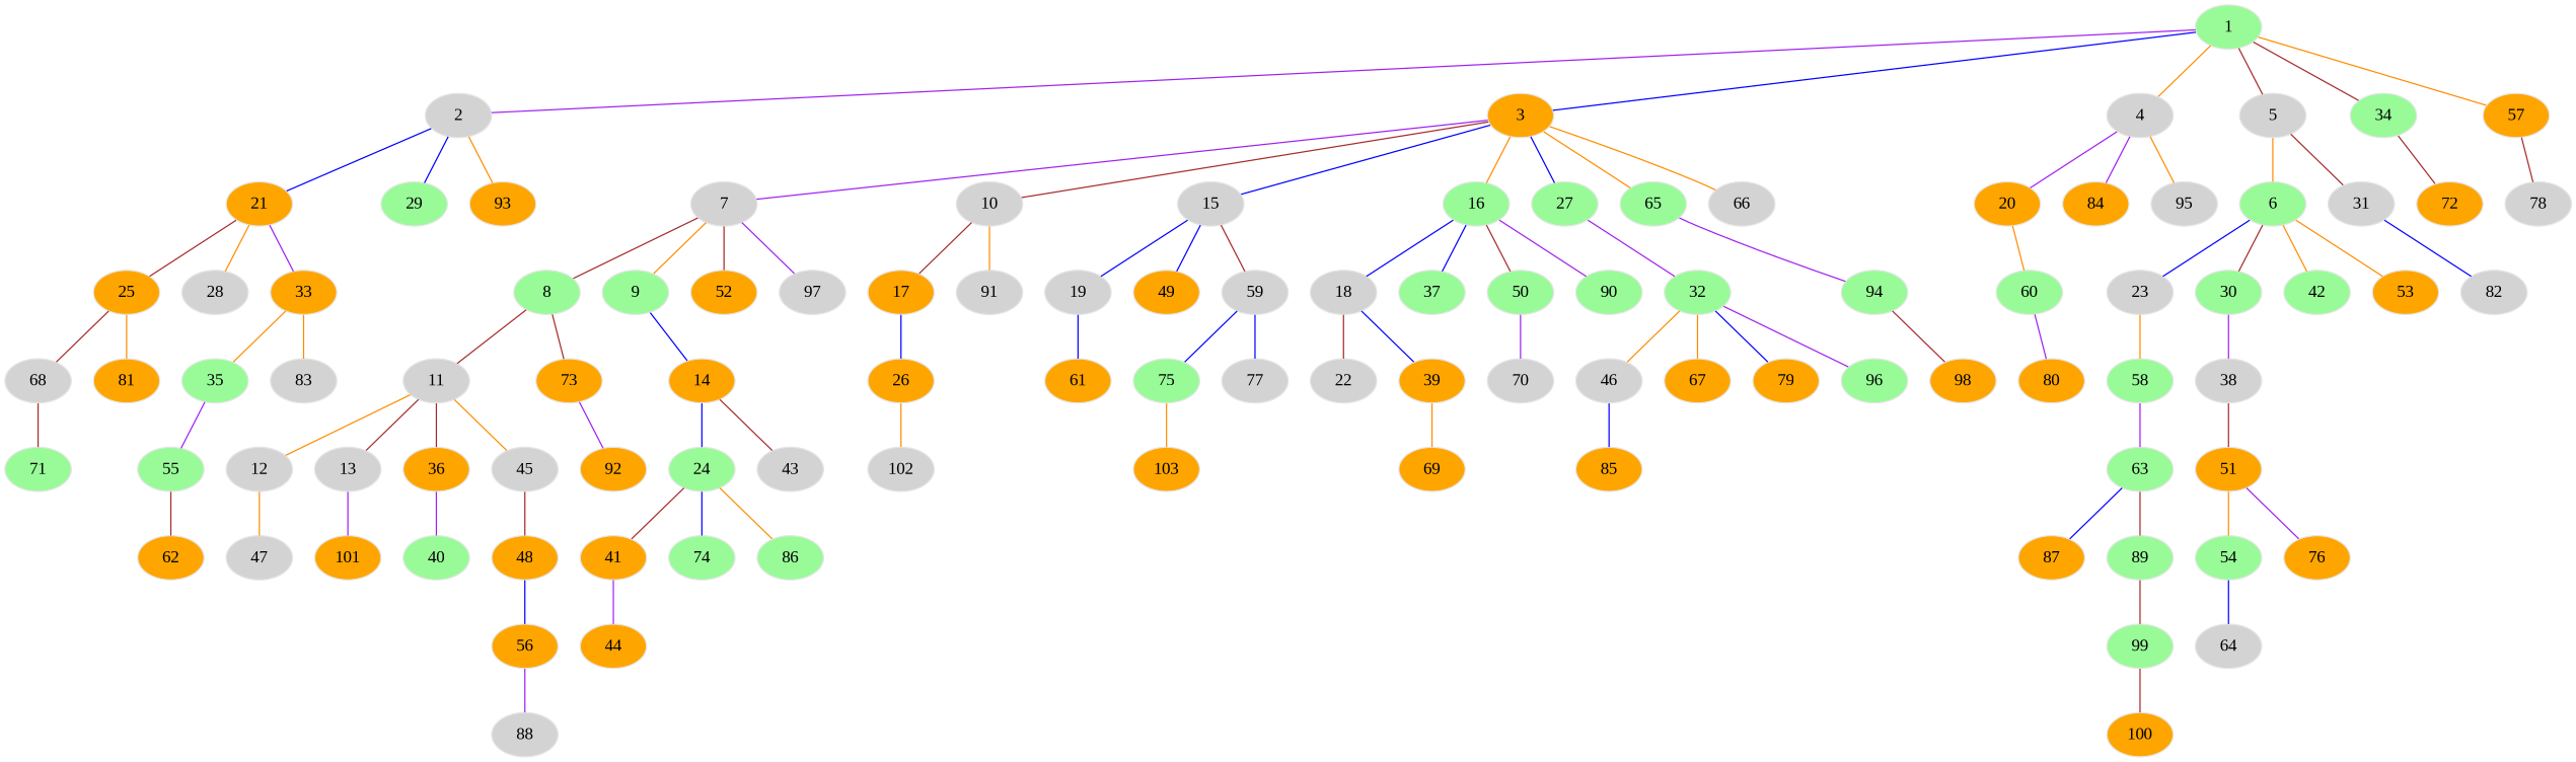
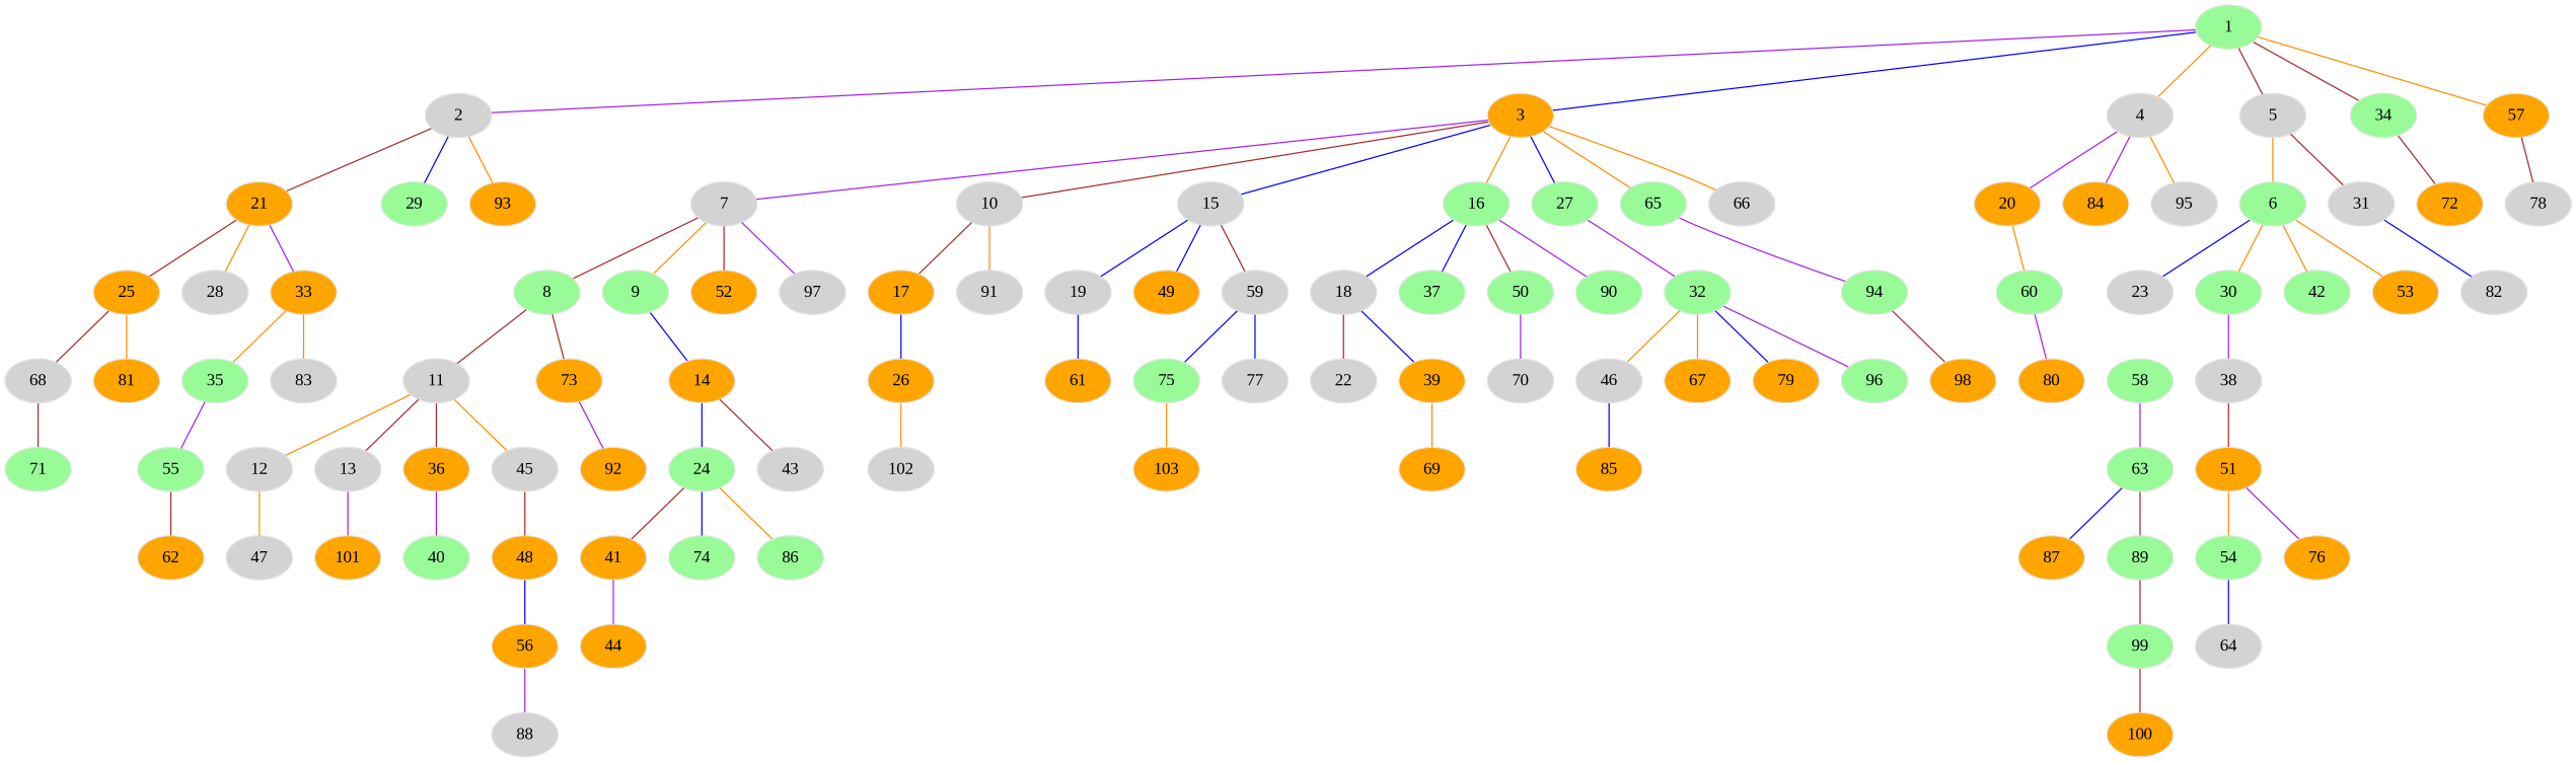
  graph {
    fontname="Liberation Serif"
    node [color=gray90 fillcolor=orange fontname="Liberation Serif" style=filled]
    edge [color=brown fontname="Liberation Serif"]
    1 [fillcolor=palegreen]
    2 [fillcolor=lightgrey]
    3
    4 [fillcolor=lightgrey]
    5 [fillcolor=lightgrey]
    34 [fillcolor=palegreen]
    57
    21
    29 [fillcolor=palegreen]
    93
    7 [fillcolor=lightgrey]
    10 [fillcolor=lightgrey]
    15 [fillcolor=lightgrey]
    16 [fillcolor=palegreen]
    27 [fillcolor=palegreen]
    65 [fillcolor=palegreen]
    66 [fillcolor=lightgrey]
    20
    84
    95 [fillcolor=lightgrey]
    6 [fillcolor=palegreen]
    31 [fillcolor=lightgrey]
    72
    78 [fillcolor=lightgrey]
    25
    28 [fillcolor=lightgrey]
    33
    8 [fillcolor=palegreen]
    9 [fillcolor=palegreen]
    52
    97 [fillcolor=lightgrey]
    17
    91 [fillcolor=lightgrey]
    19 [fillcolor=lightgrey]
    49
    59 [fillcolor=lightgrey]
    18 [fillcolor=lightgrey]
    37 [fillcolor=palegreen]
    50 [fillcolor=palegreen]
    90 [fillcolor=palegreen]
    32 [fillcolor=palegreen]
    94 [fillcolor=palegreen]
    60 [fillcolor=palegreen]
    23 [fillcolor=lightgrey]
    30 [fillcolor=palegreen]
    42 [fillcolor=palegreen]
    53
    82 [fillcolor=lightgrey]
    58 [fillcolor=palegreen]
    38 [fillcolor=lightgrey]
    11 [fillcolor=lightgrey]
    73
    14
    12 [fillcolor=lightgrey]
    13 [fillcolor=lightgrey]
    36
    45 [fillcolor=lightgrey]
    92
    24 [fillcolor=palegreen]
    43 [fillcolor=lightgrey]
    26
    47 [fillcolor=lightgrey]
    101
    40 [fillcolor=palegreen]
    48
    41
    74 [fillcolor=palegreen]
    86 [fillcolor=palegreen]
    61
    75 [fillcolor=palegreen]
    77 [fillcolor=lightgrey]
    22 [fillcolor=lightgrey]
    39
    70 [fillcolor=lightgrey]
    102 [fillcolor=lightgrey]
    69
    80
    68 [fillcolor=lightgrey]
    81
    35 [fillcolor=palegreen]
    83 [fillcolor=lightgrey]
    63 [fillcolor=palegreen]
    44
    71 [fillcolor=palegreen]
    46 [fillcolor=lightgrey]
    67
    79
    96 [fillcolor=palegreen]
    51
    85
    55 [fillcolor=palegreen]
    62
    54 [fillcolor=palegreen]
    76
    56
    88 [fillcolor=lightgrey]
    64 [fillcolor=lightgrey]
    87
    89 [fillcolor=palegreen]
    103
    99 [fillcolor=palegreen]
    98
    100
    1 -- 2 [color=purple]
    1 -- 3 [color=blue]
    1 -- 4 [color=darkorange]
    1 -- 5
    1 -- 34
    1 -- 57 [color=darkorange]
-   2 -- 21 [color=blue]
+   2 -- 21
    2 -- 29 [color=blue]
    2 -- 93 [color=darkorange]
    3 -- 7 [color=purple]
    3 -- 10
    3 -- 15 [color=blue]
    3 -- 16 [color=darkorange]
    3 -- 27 [color=blue]
    3 -- 65 [color=darkorange]
    3 -- 66 [color=darkorange]
    4 -- 20 [color=purple]
    4 -- 84 [color=purple]
    4 -- 95 [color=darkorange]
    5 -- 6 [color=darkorange]
    5 -- 31
    34 -- 72
    57 -- 78
    21 -- 25
    21 -- 28 [color=darkorange]
    21 -- 33 [color=purple]
    7 -- 8
    7 -- 9 [color=darkorange]
    7 -- 52
    7 -- 97 [color=purple]
    10 -- 17
    10 -- 91 [color=darkorange]
    15 -- 19 [color=blue]
    15 -- 49 [color=blue]
    15 -- 59
    16 -- 18 [color=blue]
    16 -- 37 [color=blue]
    16 -- 50
    16 -- 90 [color=purple]
    27 -- 32 [color=purple]
    65 -- 94 [color=purple]
    20 -- 60 [color=darkorange]
    6 -- 23 [color=blue]
-   6 -- 30
+   6 -- 30 [color=darkorange]
    6 -- 42 [color=darkorange]
    6 -- 53 [color=darkorange]
    31 -- 82 [color=blue]
    25 -- 68
    25 -- 81 [color=darkorange]
    33 -- 35 [color=darkorange]
    33 -- 83 [color=darkorange]
    8 -- 11
    8 -- 73
    9 -- 14 [color=blue]
    17 -- 26 [color=blue]
    19 -- 61 [color=blue]
    59 -- 75 [color=blue]
    59 -- 77 [color=blue]
    18 -- 22
    18 -- 39 [color=blue]
    50 -- 70 [color=purple]
    32 -- 46 [color=darkorange]
    32 -- 67 [color=darkorange]
    32 -- 79 [color=blue]
    32 -- 96 [color=purple]
    94 -- 98
    60 -- 80 [color=purple]
-   23 -- 58 [color=darkorange]
    30 -- 38 [color=purple]
    58 -- 63 [color=purple]
    38 -- 51
    11 -- 12 [color=darkorange]
    11 -- 13
    11 -- 36
    11 -- 45 [color=darkorange]
    73 -- 92 [color=purple]
    14 -- 24 [color=blue]
    14 -- 43
    12 -- 47 [color=darkorange]
    13 -- 101 [color=purple]
    36 -- 40 [color=purple]
    45 -- 48
    24 -- 41
    24 -- 74 [color=blue]
    24 -- 86 [color=darkorange]
    26 -- 102 [color=darkorange]
    48 -- 56 [color=blue]
    41 -- 44 [color=purple]
    75 -- 103 [color=darkorange]
    39 -- 69 [color=darkorange]
    68 -- 71
    35 -- 55 [color=purple]
    63 -- 87 [color=blue]
    63 -- 89
    46 -- 85 [color=blue]
    51 -- 54 [color=darkorange]
    51 -- 76 [color=purple]
    55 -- 62
    54 -- 64 [color=blue]
    56 -- 88 [color=purple]
    89 -- 99
    99 -- 100
  }
